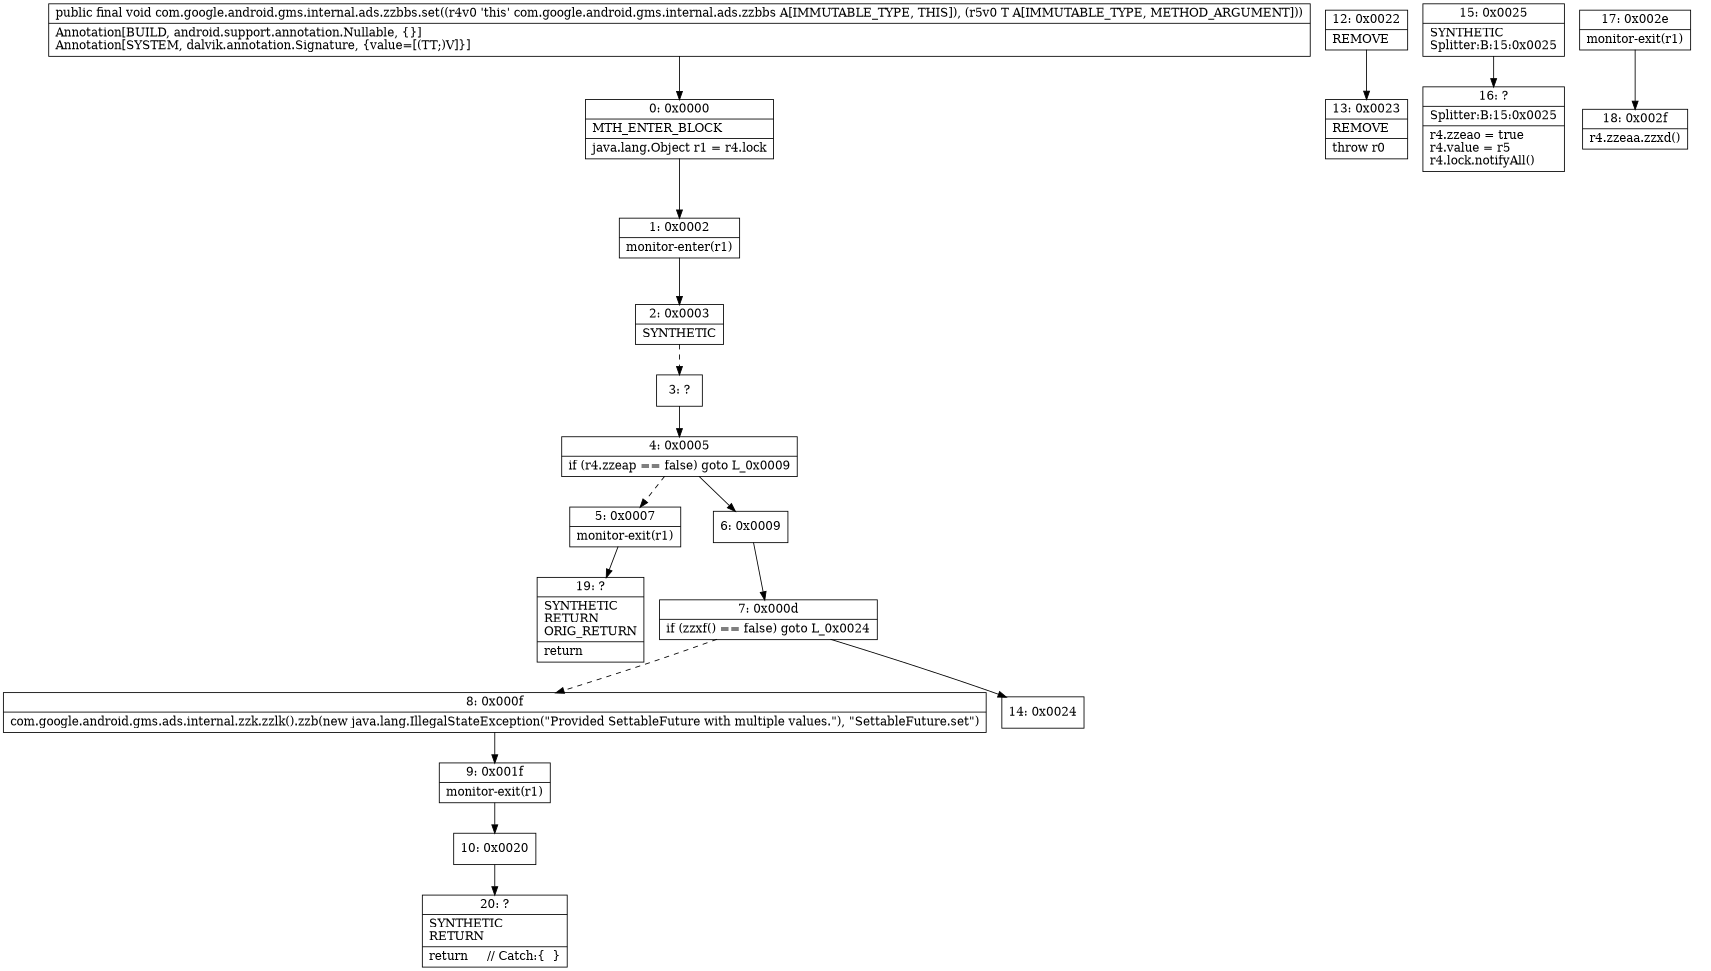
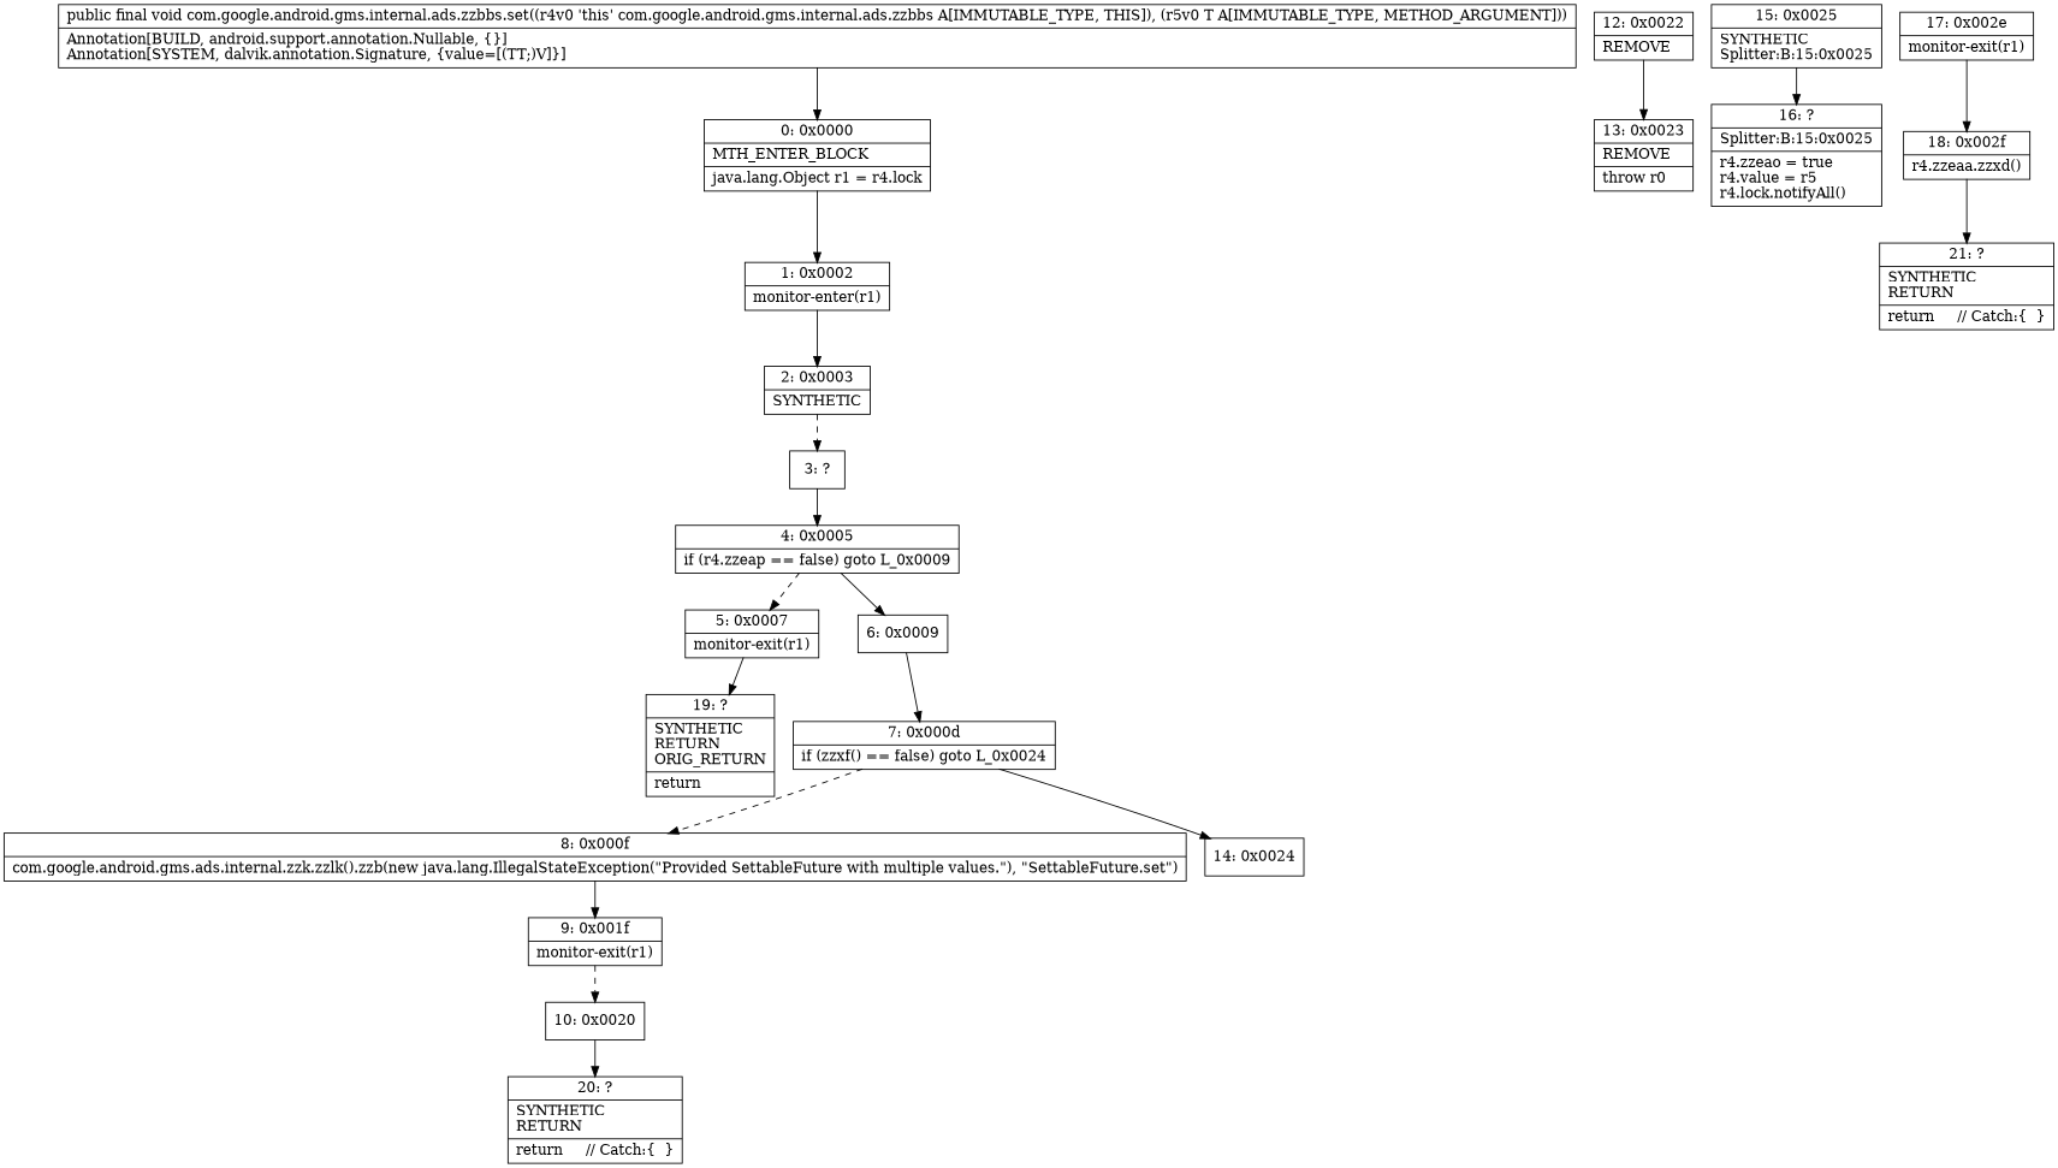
  digraph {
    node [shape=record]
    n1 [label="{0\:\ 0x0000|MTH_ENTER_BLOCK\l|java.lang.Object r1 = r4.lock\l}"]
    n2 [label="{1\:\ 0x0002|monitor\-enter(r1)\l}"]
    n3 [label="{2\:\ 0x0003|SYNTHETIC\l}"]
    n4 [label="{3\:\ ?}"]
    n5 [label="{4\:\ 0x0005|if (r4.zzeap == false) goto L_0x0009\l}"]
    n6 [label="{5\:\ 0x0007|monitor\-exit(r1)\l}"]
    n7 [label="{6\:\ 0x0009}"]
    n8 [label="{19\:\ ?|SYNTHETIC\lRETURN\lORIG_RETURN\l|return\l}"]
    n9 [label="{7\:\ 0x000d|if (zzxf() == false) goto L_0x0024\l}"]
    n10 [label="{8\:\ 0x000f|com.google.android.gms.ads.internal.zzk.zzlk().zzb(new java.lang.IllegalStateException(\"Provided SettableFuture with multiple values.\"), \"SettableFuture.set\")\l}"]
    n11 [label="{14\:\ 0x0024}"]
    n12 [label="{9\:\ 0x001f|monitor\-exit(r1)\l}"]
    n13 [label="{10\:\ 0x0020}"]
    n14 [label="{20\:\ ?|SYNTHETIC\lRETURN\l|return     \/\/ Catch:\{  \}\l}"]
    n15 [label="{12\:\ 0x0022|REMOVE\l}"]
    n16 [label="{13\:\ 0x0023|REMOVE\l|throw r0\l}"]
    n17 [label="{15\:\ 0x0025|SYNTHETIC\lSplitter:B:15:0x0025\l}"]
    n18 [label="{16\:\ ?|Splitter:B:15:0x0025\l|r4.zzeao = true\lr4.value = r5\lr4.lock.notifyAll()\l}"]
    n19 [label="{17\:\ 0x002e|monitor\-exit(r1)\l}"]
    n20 [label="{18\:\ 0x002f|r4.zzeaa.zzxd()\l}"]
+   n21 [label="{21\:\ ?|SYNTHETIC\lRETURN\l|return     \/\/ Catch:\{  \}\l}"]
    n22 [label="{public final void com.google.android.gms.internal.ads.zzbbs.set((r4v0 'this' com.google.android.gms.internal.ads.zzbbs A[IMMUTABLE_TYPE, THIS]), (r5v0 T A[IMMUTABLE_TYPE, METHOD_ARGUMENT]))  | Annotation[BUILD, android.support.annotation.Nullable, \{\}]\lAnnotation[SYSTEM, dalvik.annotation.Signature, \{value=[(TT;)V]\}]\l}"]
    n1 -> n2
    n2 -> n3
    n3 -> n4 [style=dashed]
    n4 -> n5
    n5 -> n6 [style=dashed]
    n5 -> n7
    n6 -> n8
    n7 -> n9
    n9 -> n10 [style=dashed]
    n9 -> n11
    n10 -> n12
-   n12 -> n13
+   n12 -> n13 [style=dashed]
    n13 -> n14
    n15 -> n16
    n17 -> n18
    n19 -> n20
+   n20 -> n21
    n22 -> n1
  }
